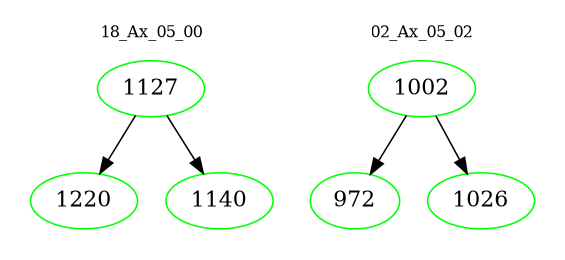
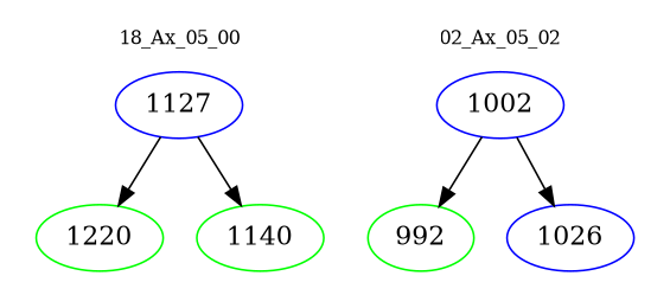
  digraph {
    node [color=blue]
    edge [color=black]
-   n1 [color=green label=1127]
+   n1 [label=1127]
    n2 [color=green label=1220]
    n3 [color=green label=1140]
-   n4 [color=green label=1002]
-   n5 [color=green label=972]
-   n6 [color=green label=1026]
+   n4 [label=1002]
+   n5 [color=green label=992]
+   n6 [label=1026]
    subgraph cluster_1 {
      color=white
      fontsize=10
      label="18_Ax_05_00"
      n1
      n2
      n3
    }
    subgraph cluster_2 {
      color=white
      fontsize=10
      label="02_Ax_05_02"
      n4
      n5
      n6
    }
    n1 -> n2
    n1 -> n3
    n4 -> n5
    n4 -> n6
  }
